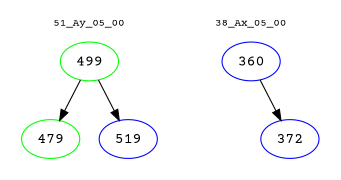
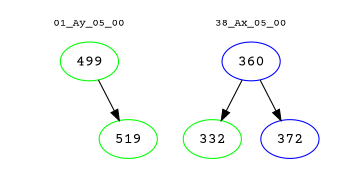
  digraph {
    fontname="Courier Prime"
    node [color=green fontname="Courier Prime"]
    edge [color=black fontname="Courier Prime"]
    n1 [label=499]
-   n2 [label=479]
-   n3 [color=blue label=519]
+   n3 [label=519]
    n4 [color=blue label=360]
+   n5 [label=332]
    n6 [color=blue label=372]
    subgraph cluster_1 {
      color=white
      fontsize=10
-     label="51_Ay_05_00"
+     label="01_Ay_05_00"
      n1
-     n2
      n3
    }
    subgraph cluster_2 {
      color=white
      fontsize=10
      label="38_Ax_05_00"
      n4
+     n5
      n6
    }
-   n1 -> n2
    n1 -> n3
+   n4 -> n5
    n4 -> n6
  }
